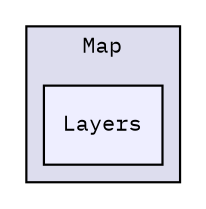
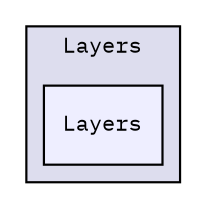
  digraph {
    compound=true
    fontname="IBM Plex Mono"
    n1 [fillcolor="#eeeeff" fontname="IBM Plex Mono" fontsize=10 label=Layers pencolor=black shape=box style=filled]
    subgraph cluster_1 {
      bgcolor="#ddddee"
      fontsize=10
-     label=Map
+     label=Layers
      pencolor=black
      n1
    }
  }
